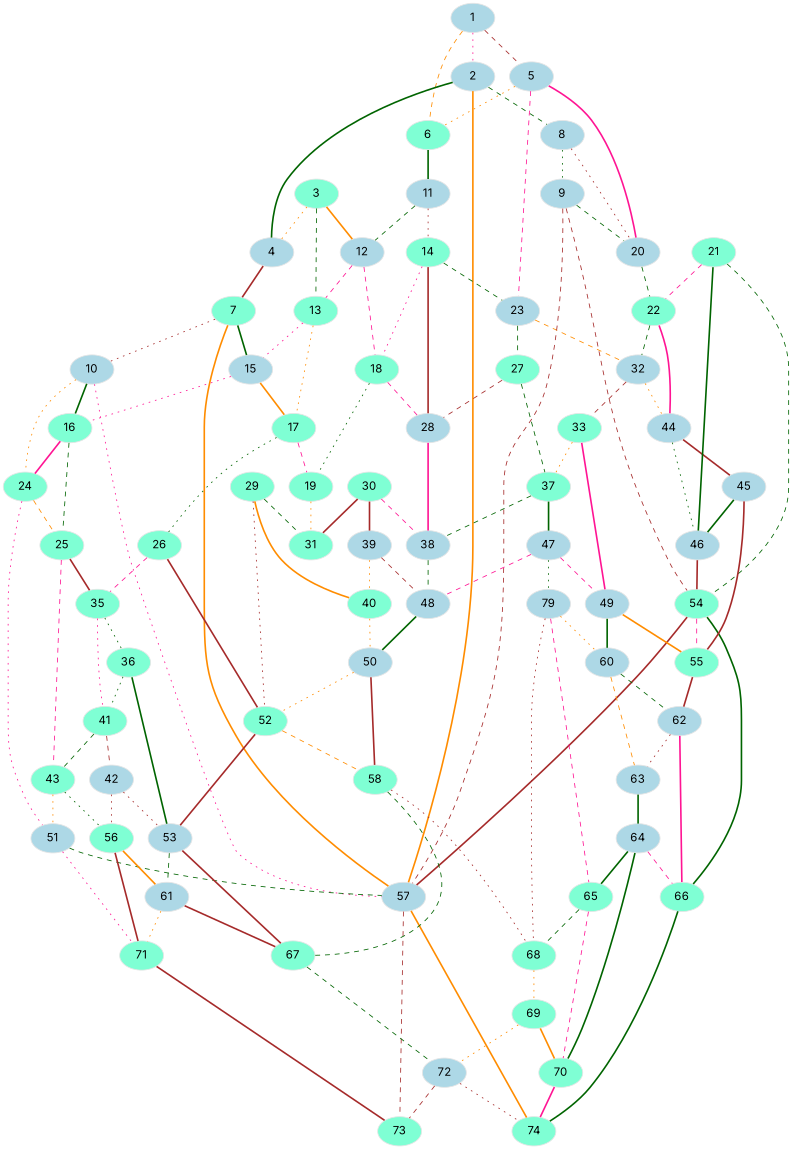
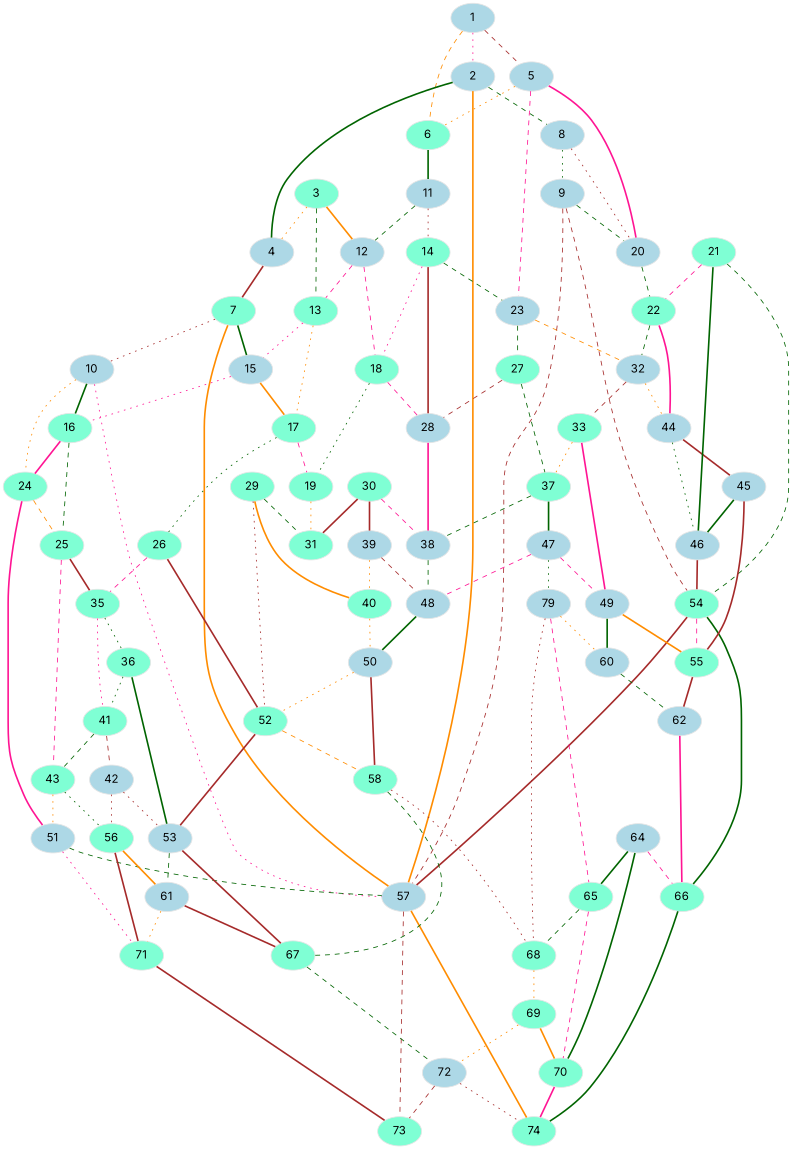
  graph {
    fontname=Inter
    node [color=gray90 fillcolor=aquamarine fontname=Inter style=filled]
    edge [color=darkgreen fontname=Inter style=dashed weight=1.0]
    1 [fillcolor=lightblue]
    2 [fillcolor=lightblue]
    5 [fillcolor=lightblue]
    6
    4 [fillcolor=lightblue]
    8 [fillcolor=lightblue]
    57 [fillcolor=lightblue]
    20 [fillcolor=lightblue]
    23 [fillcolor=lightblue]
    11 [fillcolor=lightblue]
    7
    9 [fillcolor=lightblue]
    73
    74
    3
    12 [fillcolor=lightblue]
    13
    18
    15 [fillcolor=lightblue]
    17
    10 [fillcolor=lightblue]
    22
    32 [fillcolor=lightblue]
    27
    14
    16
    24
    54
    55
    66
    25
    51 [fillcolor=lightblue]
    28 [fillcolor=lightblue]
    19
    26
    38 [fillcolor=lightblue]
    35
    43
    31
    52
    44 [fillcolor=lightblue]
    21
    46 [fillcolor=lightblue]
    33
    45 [fillcolor=lightblue]
    37
    71
    36
    41
    56
    53 [fillcolor=lightblue]
    58
    47 [fillcolor=lightblue]
    48 [fillcolor=lightblue]
    29
    40
    50 [fillcolor=lightblue]
    30
    39 [fillcolor=lightblue]
    49 [fillcolor=lightblue]
    60 [fillcolor=lightblue]
    42 [fillcolor=lightblue]
    61 [fillcolor=lightblue]
    67
    n65 [fillcolor=lightblue label=79]
    62 [fillcolor=lightblue]
    68
    65
-   63 [fillcolor=lightblue]
    72 [fillcolor=lightblue]
    69
    70
    64 [fillcolor=lightblue]
    1 -- 2 [color=deeppink style=dotted]
    1 -- 5 [color=brown]
    1 -- 6 [color=darkorange]
    2 -- 4 [style=bold]
    2 -- 8
    2 -- 57 [color=darkorange style=bold]
    5 -- 6 [color=darkorange style=dotted]
    5 -- 20 [color=deeppink style=bold]
    5 -- 23 [color=deeppink]
    6 -- 11 [style=bold weight=2.0]
    4 -- 7 [color=brown style=bold]
    8 -- 20 [color=brown style=dotted]
    8 -- 9 [style=dotted]
    57 -- 73 [color=brown]
    57 -- 74 [color=darkorange style=bold]
    20 -- 22
    23 -- 32 [color=darkorange]
    23 -- 27
    11 -- 12
    11 -- 14 [color=brown style=dotted]
    7 -- 57 [color=darkorange style=bold]
    7 -- 15 [style=bold]
    7 -- 10 [color=brown style=dotted]
    9 -- 57 [color=brown]
    9 -- 20
    9 -- 54 [color=brown]
    3 -- 4 [color=darkorange style=dotted]
    3 -- 12 [color=darkorange style=bold]
    3 -- 13
    12 -- 13 [color=deeppink]
    12 -- 18 [color=deeppink]
    13 -- 15 [color=deeppink style=dotted]
    13 -- 17 [color=darkorange style=dotted]
    18 -- 28 [color=deeppink]
    18 -- 19 [style=dotted]
    15 -- 17 [color=darkorange style=bold]
    15 -- 16 [color=deeppink style=dotted]
    17 -- 19 [color=deeppink]
    17 -- 26 [style=dotted]
    10 -- 57 [color=deeppink style=dotted]
    10 -- 16 [style=bold]
    10 -- 24 [color=darkorange style=dotted]
    22 -- 32
    22 -- 44 [color=deeppink style=bold]
    32 -- 44 [color=darkorange style=dotted]
    32 -- 33 [color=brown]
    27 -- 28 [color=brown]
    27 -- 37
    14 -- 23
    14 -- 18 [color=deeppink style=dotted]
    14 -- 28 [color=brown style=bold]
    16 -- 24 [color=deeppink style=bold]
    16 -- 25
    24 -- 25 [color=darkorange]
-   24 -- 51 [color=deeppink style=dotted]
+   24 -- 51 [color=deeppink style=bold]
    54 -- 57 [color=brown style=bold]
    54 -- 55 [color=deeppink]
    54 -- 66 [style=bold]
    55 -- 62 [color=brown style=bold]
    66 -- 74 [style=bold]
    25 -- 35 [color=brown style=bold]
    25 -- 43 [color=deeppink]
    51 -- 57
    51 -- 71 [color=deeppink style=dotted]
    28 -- 38 [color=deeppink style=bold]
    19 -- 31 [color=darkorange style=dotted]
    26 -- 35 [color=deeppink]
    26 -- 52 [color=brown style=bold]
    38 -- 48
    35 -- 36 [style=dotted]
    35 -- 41 [color=deeppink style=dotted]
    43 -- 51 [color=darkorange style=dotted]
    43 -- 56 [style=dotted]
    52 -- 53 [color=brown style=bold weight=2.0]
    52 -- 58 [color=darkorange]
    44 -- 46 [style=dotted]
    44 -- 45 [color=brown style=bold]
    21 -- 22 [color=deeppink]
    21 -- 54
    21 -- 46 [style=bold]
    46 -- 54 [color=brown style=bold]
    33 -- 37 [color=darkorange style=dotted]
    33 -- 49 [color=deeppink style=bold]
    45 -- 55 [color=brown style=bold]
    45 -- 46 [style=bold]
    37 -- 38
    37 -- 47 [style=bold]
    71 -- 73 [color=brown style=bold]
    36 -- 41 [style=dotted]
    36 -- 53 [style=bold]
    41 -- 43
    41 -- 42 [color=brown]
    56 -- 71 [color=brown style=bold]
    56 -- 61 [color=darkorange style=bold]
    53 -- 61
    53 -- 67 [color=brown style=bold]
    58 -- 67
    58 -- 68 [color=brown style=dotted]
    47 -- 48 [color=deeppink]
    47 -- 49 [color=deeppink]
    47 -- n65 [style=dotted]
    48 -- 50 [style=bold]
    29 -- 31
    29 -- 52 [color=brown style=dotted]
    29 -- 40 [color=darkorange style=bold]
    40 -- 50 [color=darkorange style=dotted]
    50 -- 52 [color=darkorange style=dotted]
    50 -- 58 [color=brown style=bold]
    30 -- 38 [color=deeppink]
    30 -- 31 [color=brown style=bold]
    30 -- 39 [color=brown style=bold]
    39 -- 48 [color=brown]
    39 -- 40 [color=darkorange style=dotted]
    49 -- 55 [color=darkorange style=bold]
    49 -- 60 [style=bold]
    60 -- 62
-   60 -- 63 [color=darkorange]
    42 -- 56 [color=brown style=dotted]
    42 -- 53 [color=brown style=dotted]
    61 -- 71 [color=darkorange style=dotted]
    61 -- 67 [color=brown style=bold]
    67 -- 72
    n65 -- 60 [color=darkorange style=dotted]
    n65 -- 68 [color=brown style=dotted]
    n65 -- 65 [color=deeppink]
    62 -- 66 [color=deeppink style=bold]
-   62 -- 63 [color=brown style=dotted]
    68 -- 69 [color=darkorange style=dotted]
    65 -- 68
    65 -- 70 [color=deeppink]
-   63 -- 64 [style=bold]
    72 -- 73 [color=brown]
    72 -- 74 [color=brown style=dotted]
    69 -- 72 [color=darkorange style=dotted]
    69 -- 70 [color=darkorange style=bold]
    70 -- 74 [color=deeppink style=bold]
    64 -- 66 [color=deeppink]
    64 -- 65 [style=bold]
    64 -- 70 [style=bold]
  }
